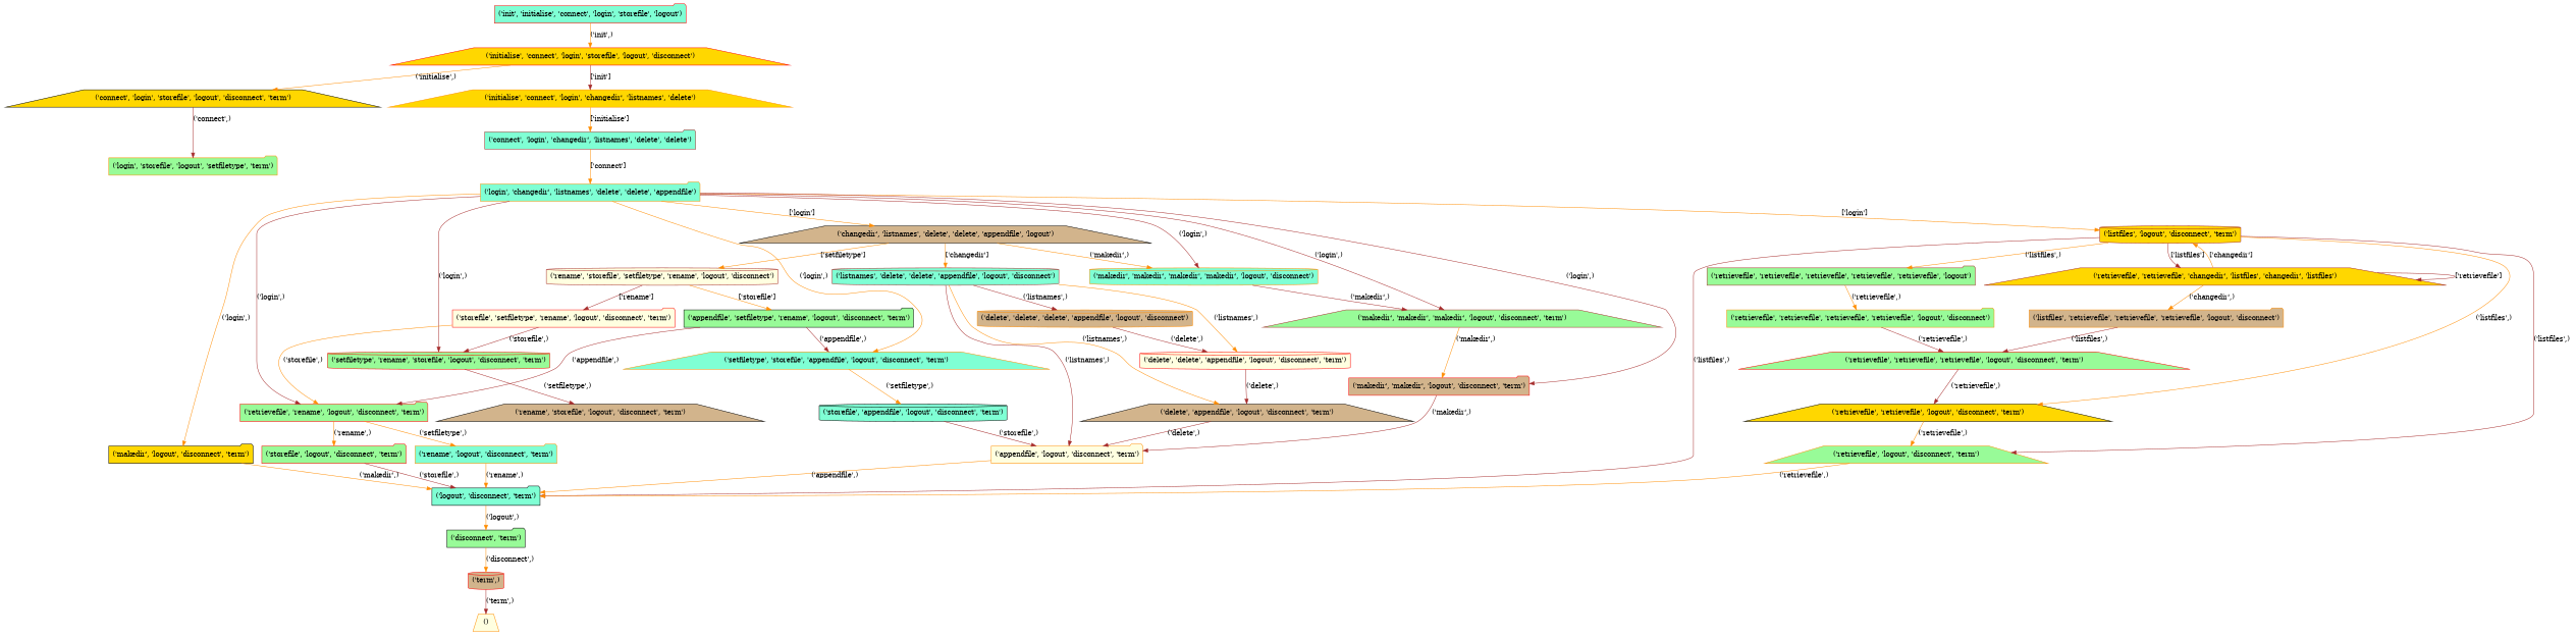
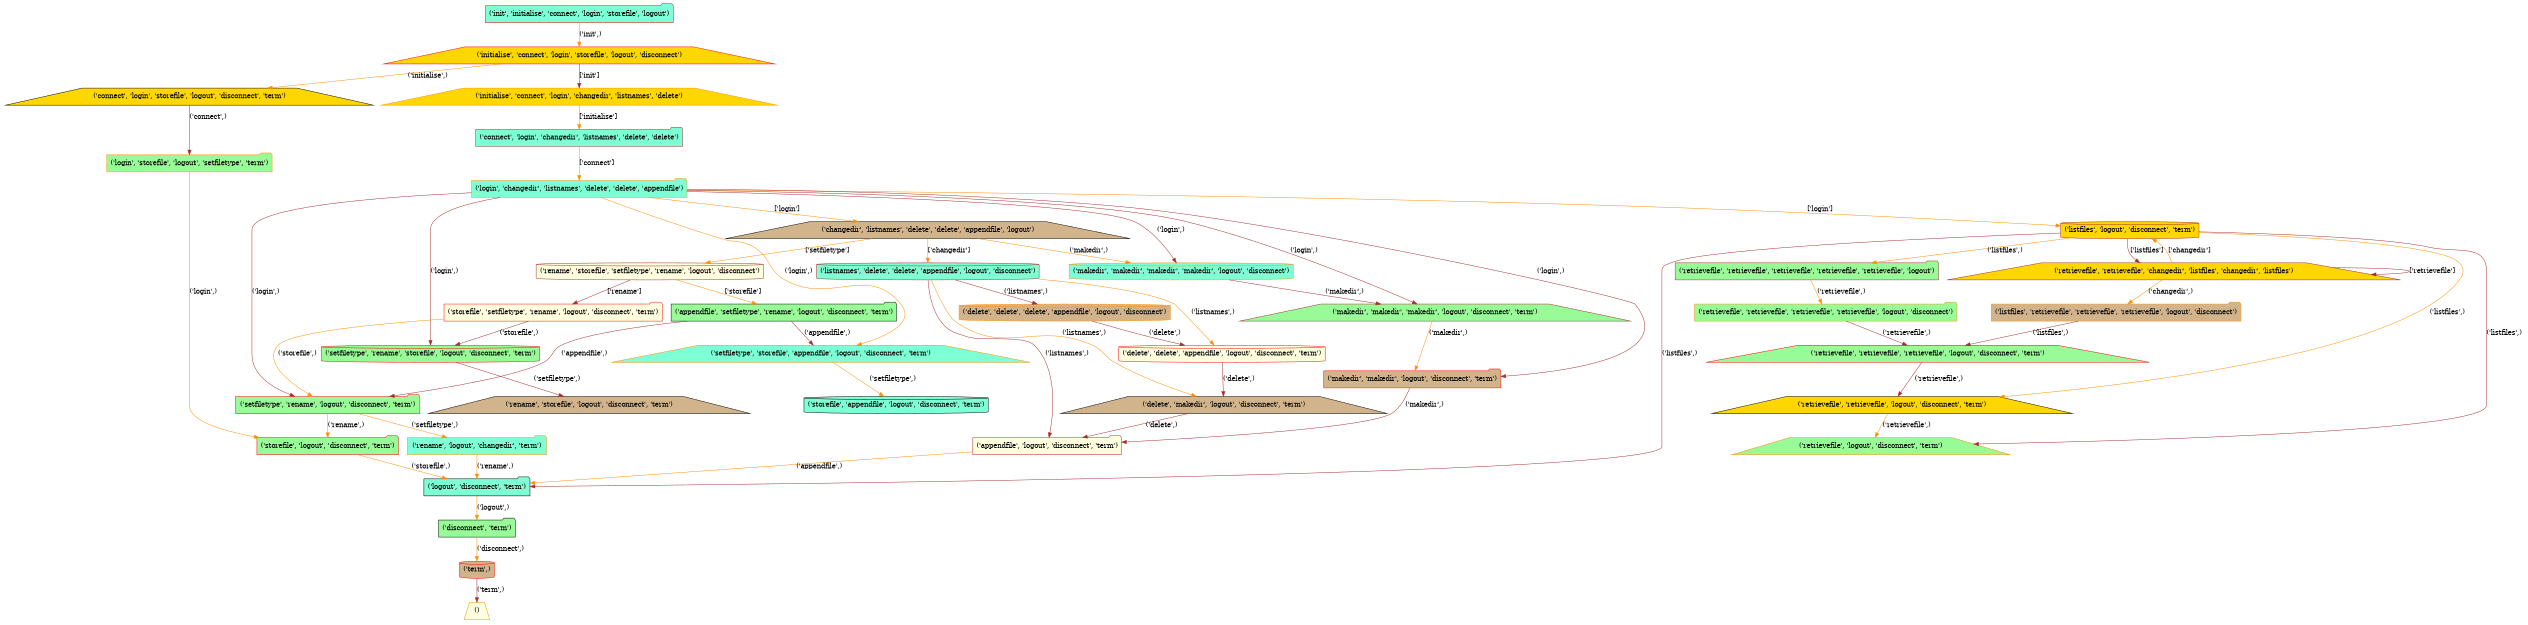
  digraph {
    node [color=darkorange fillcolor=palegreen shape=folder style=filled]
    edge [color=darkorange weight=230]
    n1 [color=red fillcolor=aquamarine label="('init', 'initialise', 'connect', 'login', 'storefile', 'logout')"]
    n2 [color=red fillcolor=gold label="('initialise', 'connect', 'login', 'storefile', 'logout', 'disconnect')" shape=trapezium]
    n3 [color=black fillcolor=gold label="('connect', 'login', 'storefile', 'logout', 'disconnect', 'term')" shape=trapezium]
    n4 [fillcolor=gold label="('initialise', 'connect', 'login', 'changedir', 'listnames', 'delete')" shape=trapezium]
    n5 [label="('login', 'storefile', 'logout', 'setfiletype', 'term')"]
    n6 [color=brown fillcolor=aquamarine label="('connect', 'login', 'changedir', 'listnames', 'delete', 'delete')"]
    n7 [color=red label="('storefile', 'logout', 'disconnect', 'term')"]
    n8 [color=black fillcolor=aquamarine label="('logout', 'disconnect', 'term')"]
    n9 [color=black label="('disconnect', 'term')"]
    n10 [color=red fillcolor=tan label="('term',)" shape=cylinder]
    n11 [fillcolor=lightyellow label="()" shape=trapezium]
    n12 [fillcolor=aquamarine label="('login', 'changedir', 'listnames', 'delete', 'delete', 'appendfile')"]
    n13 [color=black fillcolor=tan label="('changedir', 'listnames', 'delete', 'delete', 'appendfile', 'logout')" shape=trapezium]
    n14 [color=brown fillcolor=gold label="('listfiles', 'logout', 'disconnect', 'term')" shape=cylinder]
-   n15 [color=black fillcolor=gold label="('makedir', 'logout', 'disconnect', 'term')"]
    n16 [color=red label="('setfiletype', 'rename', 'storefile', 'logout', 'disconnect', 'term')" shape=cylinder]
-   n17 [color=red label="('retrievefile', 'rename', 'logout', 'disconnect', 'term')"]
+   n17 [color=red label="('setfiletype', 'rename', 'logout', 'disconnect', 'term')"]
    n18 [color=red fillcolor=tan label="('makedir', 'makedir', 'logout', 'disconnect', 'term')"]
    n19 [fillcolor=aquamarine label="('makedir', 'makedir', 'makedir', 'makedir', 'logout', 'disconnect')" shape=cylinder]
    n20 [color=brown label="('makedir', 'makedir', 'makedir', 'logout', 'disconnect', 'term')" shape=trapezium]
    n21 [fillcolor=aquamarine label="('setfiletype', 'storefile', 'appendfile', 'logout', 'disconnect', 'term')" shape=trapezium]
    n22 [color=brown fillcolor=aquamarine label="('listnames', 'delete', 'delete', 'appendfile', 'logout', 'disconnect')" shape=cylinder]
    n23 [color=brown fillcolor=lightyellow label="('rename', 'storefile', 'setfiletype', 'rename', 'logout', 'disconnect')" shape=cylinder]
    n24 [label="('retrievefile', 'logout', 'disconnect', 'term')" shape=trapezium]
    n25 [color=brown fillcolor=gold label="('retrievefile', 'retrievefile', 'changedir', 'listfiles', 'changedir', 'listfiles')" shape=trapezium]
    n26 [color=black fillcolor=gold label="('retrievefile', 'retrievefile', 'logout', 'disconnect', 'term')" shape=trapezium]
    n27 [color=brown label="('retrievefile', 'retrievefile', 'retrievefile', 'retrievefile', 'retrievefile', 'logout')"]
    n28 [color=black fillcolor=tan label="('rename', 'storefile', 'logout', 'disconnect', 'term')" shape=trapezium]
-   n29 [fillcolor=aquamarine label="('rename', 'logout', 'disconnect', 'term')"]
-   n30 [fillcolor=lightyellow label="('appendfile', 'logout', 'disconnect', 'term')"]
+   n29 [fillcolor=aquamarine label="('rename', 'logout', 'changedir', 'term')"]
+   n30 [color=brown fillcolor=lightyellow label="('appendfile', 'logout', 'disconnect', 'term')"]
    n31 [color=black fillcolor=aquamarine label="('storefile', 'appendfile', 'logout', 'disconnect', 'term')" shape=cylinder]
    n32 [color=red fillcolor=lightyellow label="('delete', 'delete', 'appendfile', 'logout', 'disconnect', 'term')" shape=cylinder]
-   n33 [color=black fillcolor=tan label="('delete', 'appendfile', 'logout', 'disconnect', 'term')" shape=trapezium]
+   n33 [color=black fillcolor=tan label="('delete', 'makedir', 'logout', 'disconnect', 'term')" shape=trapezium]
    n34 [fillcolor=tan label="('delete', 'delete', 'delete', 'appendfile', 'logout', 'disconnect')" shape=cylinder]
    n35 [color=red fillcolor=lightyellow label="('storefile', 'setfiletype', 'rename', 'logout', 'disconnect', 'term')"]
    n36 [color=black label="('appendfile', 'setfiletype', 'rename', 'logout', 'disconnect', 'term')"]
    n37 [fillcolor=tan label="('listfiles', 'retrievefile', 'retrievefile', 'retrievefile', 'logout', 'disconnect')"]
    n38 [label="('retrievefile', 'retrievefile', 'retrievefile', 'retrievefile', 'logout', 'disconnect')"]
    n39 [color=red label="('retrievefile', 'retrievefile', 'retrievefile', 'logout', 'disconnect', 'term')" shape=trapezium]
    n1 -> n2 [label="('init',)"]
    n2 -> n3 [label="('initialise',)"]
    n2 -> n4 [color=brown label="['init']" weight=770]
    n3 -> n5 [color=brown label="('connect',)"]
    n4 -> n6 [label="['initialise']" weight=770]
+   n5 -> n7 [label="('login',)"]
    n6 -> n12 [label="['connect']" weight=770]
-   n7 -> n8 [color=brown label="('storefile',)" weight=305]
+   n7 -> n8 [label="('storefile',)" weight=305]
    n8 -> n9 [label="('logout',)" weight=1000]
    n9 -> n10 [label="('disconnect',)" weight=1000]
    n10 -> n11 [color=brown label="('term',)" weight=1000]
    n12 -> n13 [label="['login']" weight=185]
    n12 -> n14 [label="['login']" weight=218]
-   n12 -> n15 [label="('login',)" weight=73]
    n12 -> n16 [color=brown label="('login',)" weight=72]
    n12 -> n17 [color=brown label="('login',)" weight=165]
    n12 -> n18 [color=brown label="('login',)" weight=26]
    n12 -> n19 [color=brown label="('login',)" weight=6]
    n12 -> n20 [color=brown label="('login',)" weight=15]
    n12 -> n21 [label="('login',)" weight=10]
    n13 -> n19 [label="('makedir',)" weight=2]
    n13 -> n22 [label="['changedir']" weight=170]
    n13 -> n23 [label="['setfiletype']" weight=13]
    n14 -> n8 [color=brown label="('listfiles',)" weight=112]
    n14 -> n24 [color=brown label="('listfiles',)" weight=63]
    n14 -> n25 [color=brown label="['listfiles']" weight=806]
    n14 -> n26 [label="('listfiles',)" weight=31]
    n14 -> n27 [label="('listfiles',)" weight=2]
-   n15 -> n8 [label="('makedir',)" weight=122]
    n16 -> n28 [color=brown label="('setfiletype',)" weight=75]
    n17 -> n7 [label="('rename',)" weight=75]
    n17 -> n29 [label="('setfiletype',)" weight=174]
    n18 -> n30 [color=brown label="('makedir',)" weight=49]
    n19 -> n20 [color=brown label="('makedir',)" weight=8]
    n20 -> n18 [label="('makedir',)" weight=23]
    n21 -> n31 [label="('setfiletype',)" weight=11]
    n22 -> n30 [color=brown label="('listnames',)" weight=125]
    n22 -> n32 [label="('listnames',)" weight=11]
    n22 -> n33 [label="('listnames',)" weight=31]
    n22 -> n34 [color=brown label="('listnames',)" weight=3]
    n23 -> n35 [color=brown label="['rename']" weight=8]
    n23 -> n36 [label="['storefile']" weight=5]
-   n24 -> n8 [label="('retrievefile',)" weight=106]
    n25 -> n14 [label="['changedir']" weight=796]
    n25 -> n25 [color=brown label="['retrievefile']" weight=722]
    n25 -> n37 [label="('changedir',)" weight=10]
    n26 -> n24 [label="('retrievefile',)" weight=43]
    n27 -> n38 [label="('retrievefile',)" weight=2]
    n29 -> n8 [label="('rename',)" weight=174]
    n30 -> n8 [label="('appendfile',)" weight=181]
-   n31 -> n30 [color=brown label="('storefile',)" weight=11]
    n32 -> n33 [color=brown label="('delete',)" weight=14]
    n33 -> n30 [color=brown label="('delete',)" weight=45]
    n34 -> n32 [color=brown label="('delete',)" weight=3]
    n35 -> n16 [color=brown label="('storefile',)" weight=3]
    n35 -> n17 [label="('storefile',)" weight=5]
    n36 -> n17 [color=brown label="('appendfile',)" weight=4]
    n36 -> n21 [color=brown label="('appendfile',)" weight=1]
    n37 -> n39 [color=brown label="('listfiles',)" weight=10]
    n38 -> n39 [color=brown label="('retrievefile',)" weight=2]
    n39 -> n26 [color=brown label="('retrievefile',)" weight=12]
  }
